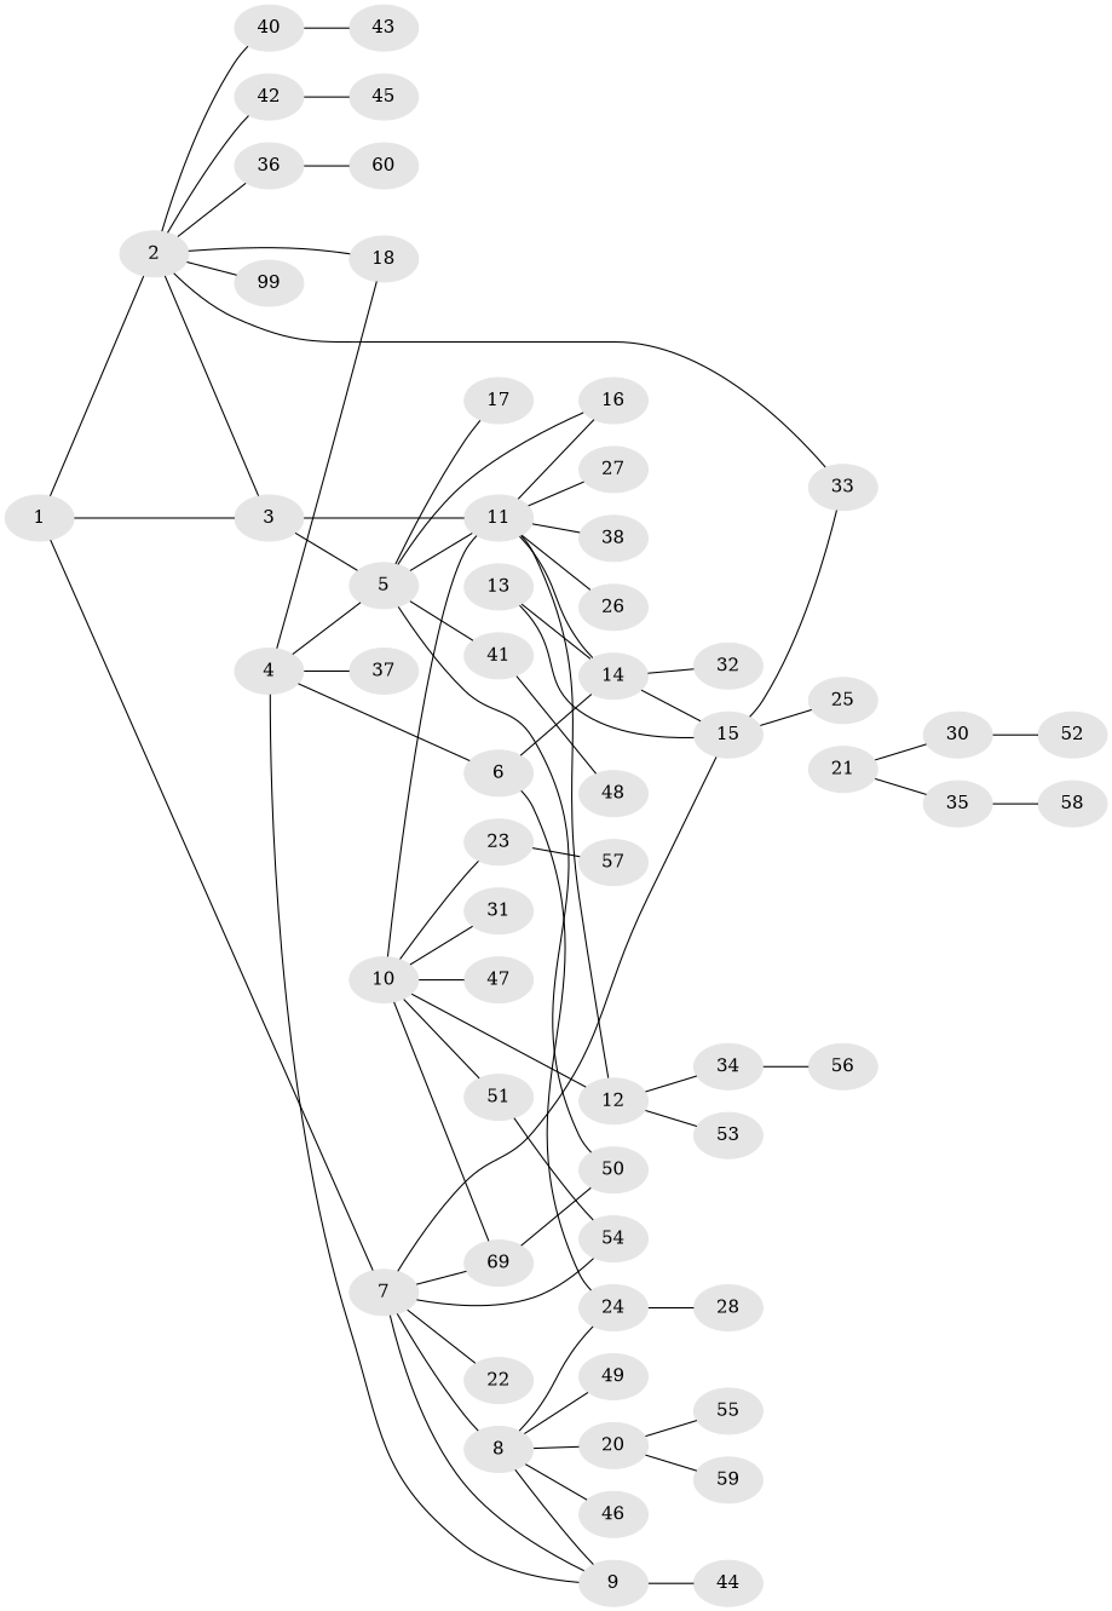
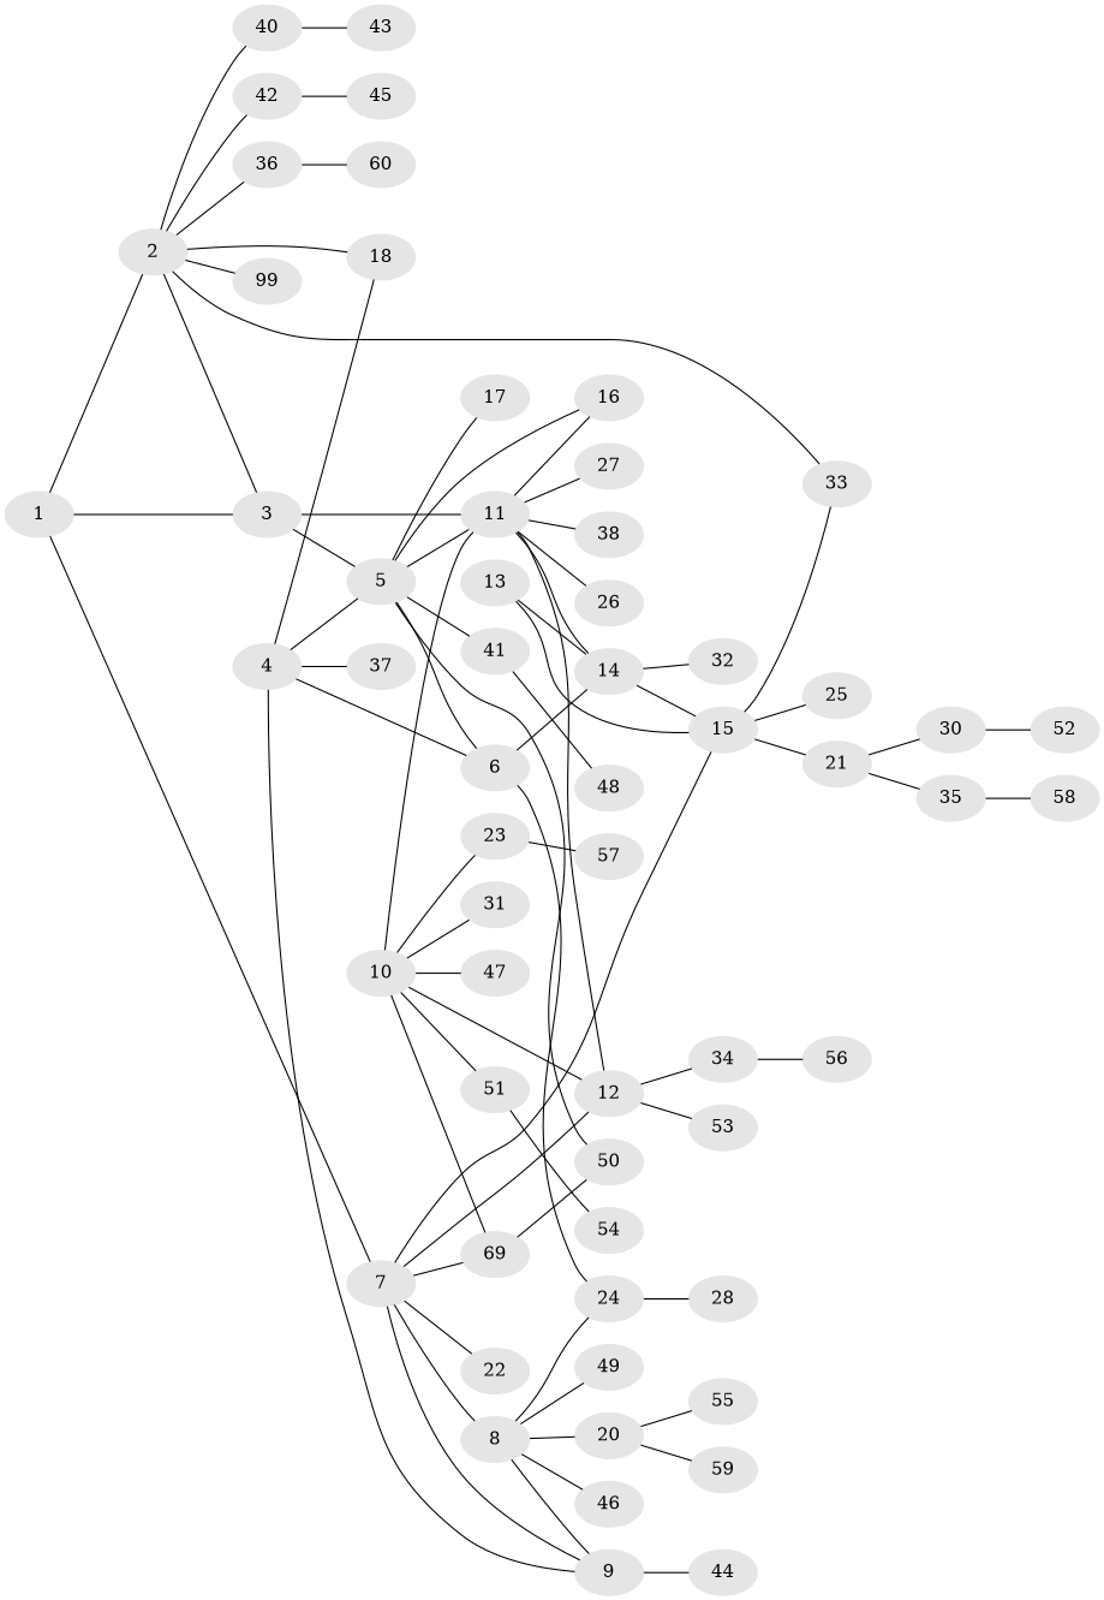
  graph {
    rankdir=LR
    node [color=gray90 style=filled]
    1
    2
    3
    7
    18
    n6 [label=99]
    33
    36
    40
    42
    5
    11
    15
    9
    8
    12
    22
    n18 [label=69]
    60
    43
    45
    6
    16
    17
    41
    50
    14
    26
    27
    38
    21
    25
    4
    37
    24
    44
    48
    32
    28
    20
    46
    49
    34
    53
    55
    59
    10
    23
    31
    47
    51
    57
    54
    56
    13
    30
    35
    52
    58
    1 -- 2
    1 -- 3
    1 -- 7
    2 -- 3
    2 -- 18
    2 -- n6
    2 -- 33
    2 -- 36
    2 -- 40
    2 -- 42
    3 -- 5
    3 -- 11
    7 -- 15
    7 -- 9
    7 -- 8
-   7 -- 54
+   7 -- 12
    7 -- 22
    7 -- n18
    36 -- 60
    40 -- 43
    42 -- 45
    5 -- 11
+   5 -- 6
    5 -- 16
    5 -- 17
    5 -- 41
    5 -- 50
    11 -- 12
    11 -- 16
    11 -- 14
    11 -- 26
    11 -- 27
    11 -- 38
    15 -- 33
+   15 -- 21
    15 -- 25
    9 -- 44
    8 -- 9
    8 -- 24
    8 -- 20
    8 -- 46
    8 -- 49
    12 -- 34
    12 -- 53
    n18 -- 50
    6 -- 14
    6 -- 24
    41 -- 48
    14 -- 15
    14 -- 32
    21 -- 30
    21 -- 35
    4 -- 18
    4 -- 5
    4 -- 9
    4 -- 6
    4 -- 37
    24 -- 28
    20 -- 55
    20 -- 59
    34 -- 56
    10 -- 11
    10 -- 12
    10 -- n18
    10 -- 23
    10 -- 31
    10 -- 47
    10 -- 51
    23 -- 57
    51 -- 54
    13 -- 15
    13 -- 14
    30 -- 52
    35 -- 58
  }
